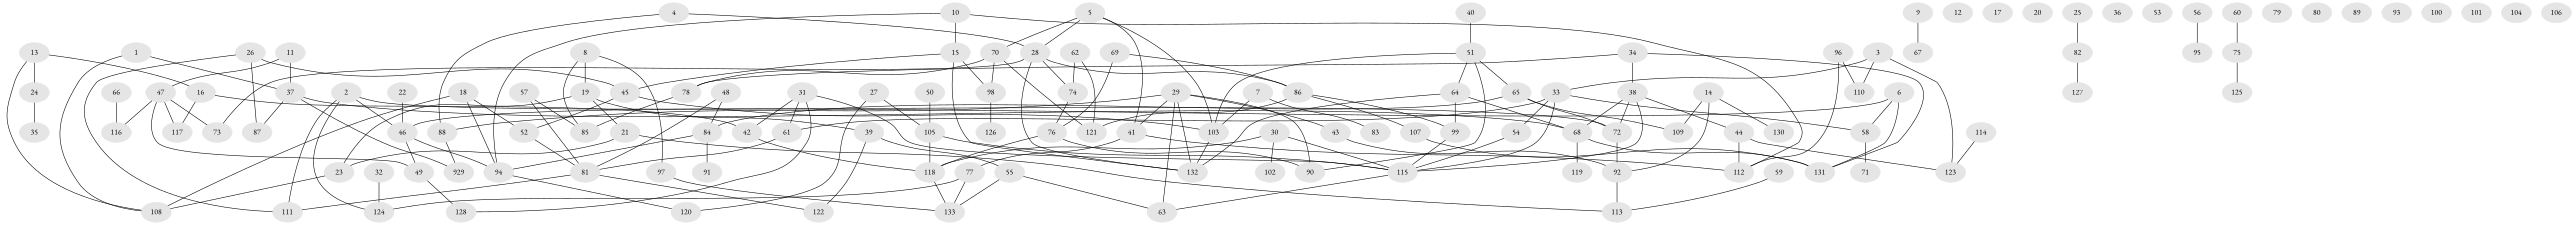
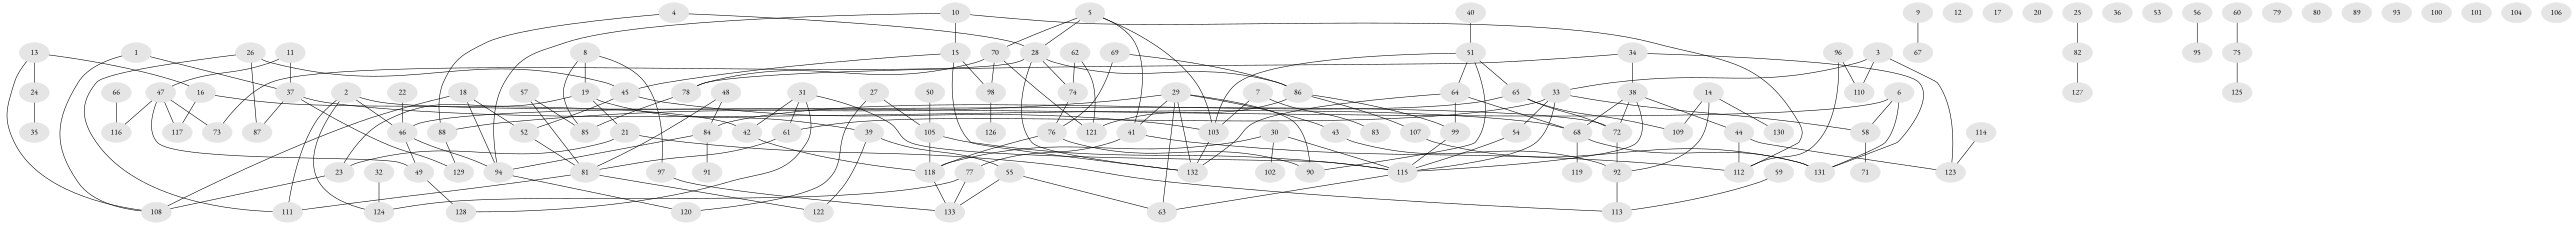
  graph {
    fontname="EB Garamond"
    node [color=gray90 fontname="EB Garamond" style=filled]
    edge [fontname="EB Garamond"]
    1
    37
    108
    87
    68
-   129 [label=929]
+   129
    2
    46
    72
    111
    124
    94
    49
    92
    3
    33
    110
    123
    58
    115
    61
    54
    4
    28
    88
    132
    73
    74
    86
    5
    41
    70
    103
    112
    77
    98
    121
    78
    6
    131
    71
    7
    83
    8
    19
    85
    97
    21
    23
    39
    133
    9
    67
    10
    15
    45
    120
    11
    47
    117
    116
    12
    13
    16
    24
    42
    35
    14
    109
    130
    113
    52
    126
    118
    17
    18
    81
    55
    122
    20
    22
    25
    82
    127
    26
    27
    105
    76
    99
    107
    29
    43
    63
    90
    30
    102
    31
    128
    32
    34
    38
    44
    36
    119
    40
    51
    64
    65
    48
    84
    91
    50
    53
    56
    95
    57
    59
    60
    75
    125
    62
    66
    69
    79
    80
    89
    93
    96
    100
    101
    104
    106
    114
    1 -- 37
    1 -- 108
    37 -- 87
    37 -- 68
    37 -- 129
    68 -- 131
    68 -- 119
    2 -- 46
    2 -- 72
    2 -- 111
    2 -- 124
    46 -- 94
    46 -- 49
    72 -- 92
    94 -- 120
    49 -- 128
    92 -- 113
    3 -- 33
    3 -- 110
    3 -- 123
    33 -- 58
    33 -- 115
    33 -- 61
    33 -- 54
    58 -- 71
    115 -- 63
    61 -- 81
    54 -- 115
    4 -- 28
    4 -- 88
    28 -- 132
    28 -- 73
    28 -- 74
    28 -- 86
    88 -- 129
    74 -- 76
    86 -- 121
    86 -- 99
    86 -- 107
    5 -- 28
    5 -- 41
    5 -- 70
    5 -- 103
    41 -- 112
    41 -- 77
    70 -- 98
    70 -- 121
    70 -- 78
    103 -- 132
    77 -- 124
    77 -- 133
    98 -- 126
    78 -- 85
    6 -- 46
    6 -- 58
    6 -- 131
    7 -- 103
    7 -- 83
    8 -- 19
    8 -- 85
    8 -- 97
    19 -- 21
    19 -- 23
    19 -- 39
    97 -- 133
    21 -- 23
    21 -- 113
    23 -- 108
    39 -- 55
    39 -- 122
    9 -- 67
    10 -- 94
    10 -- 112
    10 -- 15
    15 -- 132
    15 -- 98
    15 -- 45
    45 -- 103
    45 -- 52
    11 -- 37
    11 -- 47
    47 -- 49
    47 -- 73
    47 -- 117
    47 -- 116
    13 -- 108
    13 -- 16
    13 -- 24
    16 -- 117
    16 -- 42
    24 -- 35
    42 -- 118
    14 -- 92
    14 -- 109
    14 -- 130
    52 -- 81
    118 -- 133
    18 -- 108
    18 -- 94
    18 -- 52
    81 -- 111
    81 -- 122
    55 -- 133
    55 -- 63
    22 -- 46
    25 -- 82
    82 -- 127
    26 -- 87
    26 -- 111
    26 -- 45
    27 -- 120
    27 -- 105
    105 -- 115
    105 -- 118
    76 -- 118
    76 -- 90
    99 -- 115
    107 -- 131
    29 -- 88
    29 -- 132
    29 -- 41
    29 -- 43
    29 -- 63
    29 -- 90
    43 -- 92
    30 -- 115
    30 -- 118
    30 -- 102
    31 -- 115
    31 -- 61
    31 -- 42
    31 -- 128
    32 -- 124
    34 -- 78
    34 -- 131
    34 -- 38
    38 -- 68
    38 -- 72
    38 -- 115
    38 -- 44
    44 -- 123
    44 -- 112
    40 -- 51
    51 -- 103
    51 -- 90
    51 -- 64
    51 -- 65
    64 -- 68
    64 -- 132
    64 -- 99
    65 -- 72
    65 -- 109
    65 -- 84
    48 -- 81
    48 -- 84
    84 -- 94
    84 -- 91
    50 -- 105
    56 -- 95
    57 -- 85
    57 -- 81
    59 -- 113
    60 -- 75
    75 -- 125
    62 -- 74
    62 -- 121
    66 -- 116
    69 -- 86
    69 -- 76
    96 -- 110
    96 -- 112
    114 -- 123
  }
